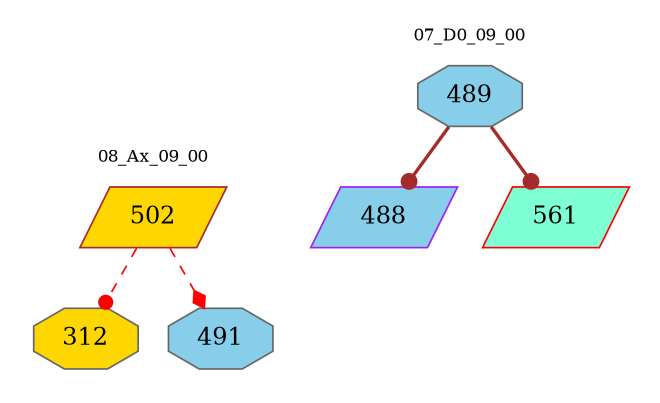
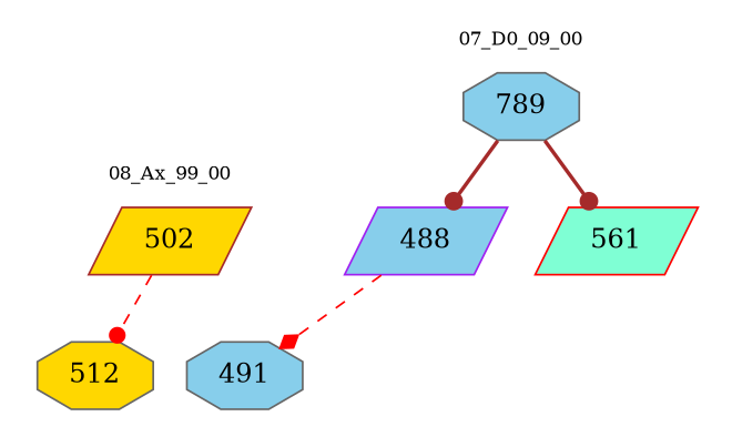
  digraph {
    node [color=gray40 fillcolor=skyblue shape=parallelogram style=filled]
    edge [arrowhead=dot color=red style=dashed]
    n1 [color=brown fillcolor=gold label=502]
    n2 [label=491 shape=octagon]
-   n3 [fillcolor=gold label=312 shape=octagon]
-   n4 [label=489 shape=octagon]
+   n3 [fillcolor=gold label=512 shape=octagon]
+   n4 [label=789 shape=octagon]
    n5 [color=purple label=488]
    n6 [color=red fillcolor=aquamarine label=561]
    subgraph cluster_1 {
      color=white
      fontsize=10
-     label="08_Ax_09_00"
+     label="08_Ax_99_00"
      n1
      n2
      n3
    }
    subgraph cluster_2 {
      color=white
      fontsize=10
      label="07_D0_09_00"
      n4
      n5
      n6
    }
-   n1 -> n2 [arrowhead=diamond]
+   n5 -> n2 [arrowhead=diamond]
    n1 -> n3
    n4 -> n5 [color=brown style=bold]
    n4 -> n6 [color=brown style=bold]
  }
